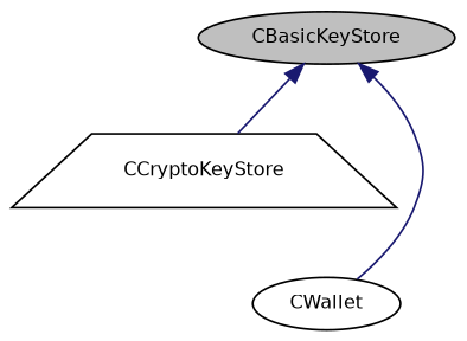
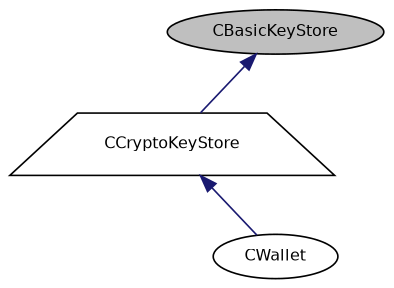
  digraph {
    node [color=black fillcolor=white fontname=Helvetica fontsize=10 shape=ellipse style=filled]
    edge [color=midnightblue dir=back fontname=Helvetica fontsize=10 labelfontname=Helvetica labelfontsize=10 style=solid]
    n1 [fillcolor=grey75 fontcolor=black height=0.2 label=CBasicKeyStore width=0.4]
    n2 [height=0.2 label=CCryptoKeyStore shape=trapezium width=0.4]
    n3 [height=0.2 label=CWallet width=0.4]
    n1 -> n2
-   n1 -> n3
+   n2 -> n3
  }
